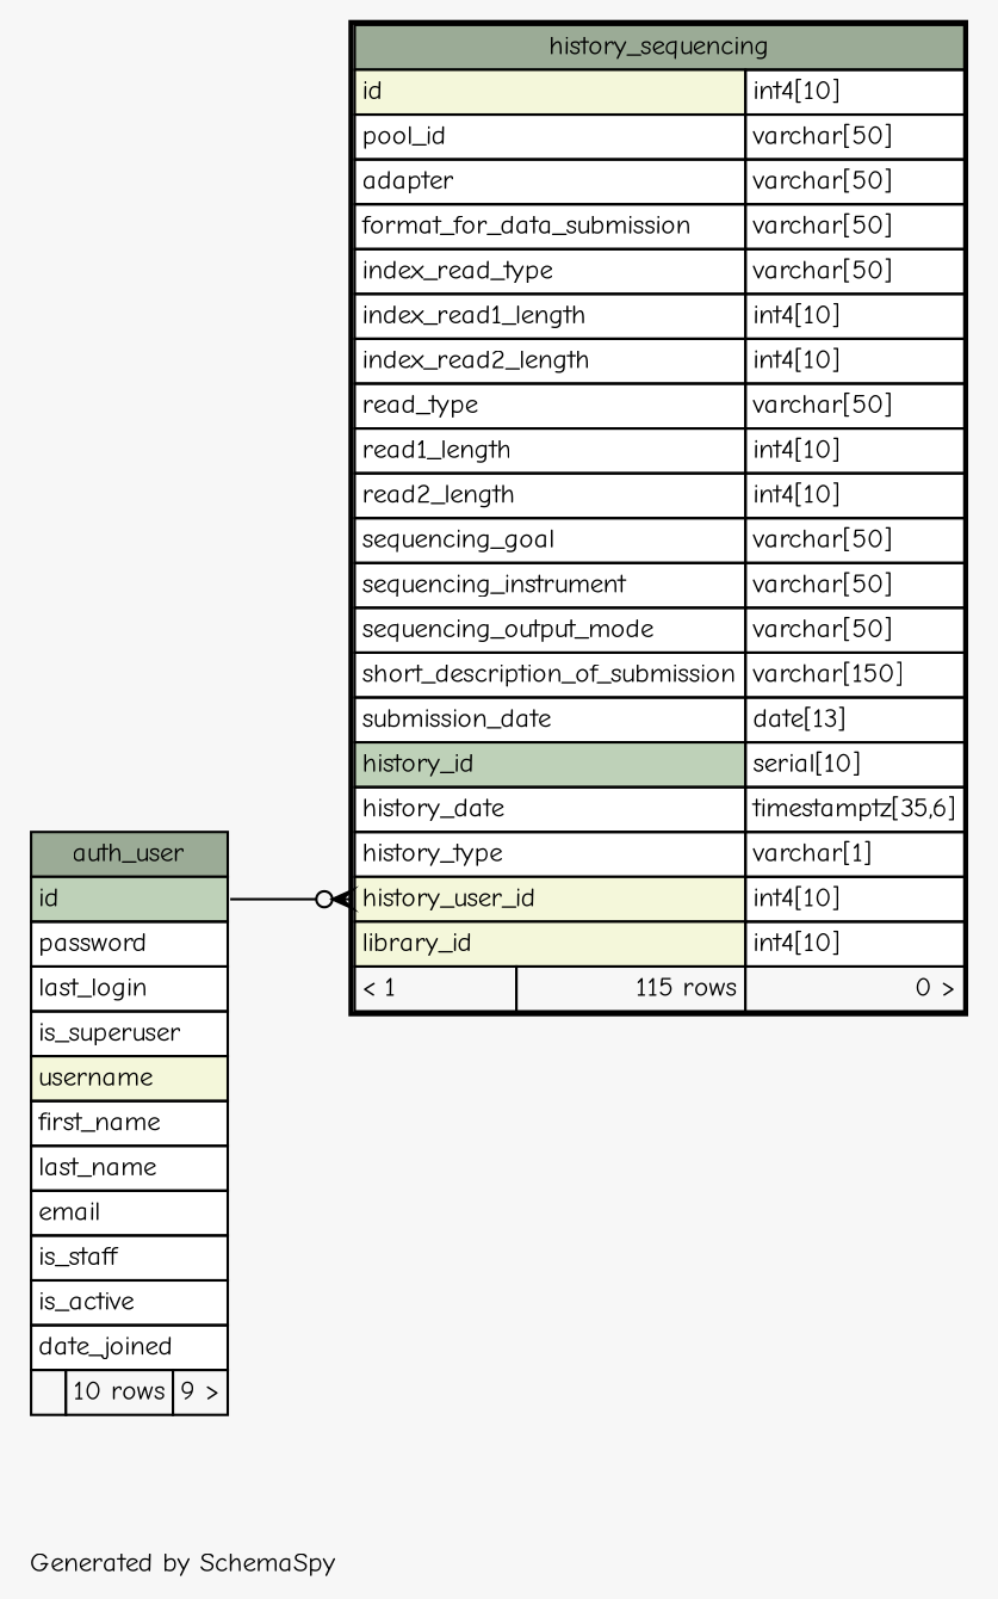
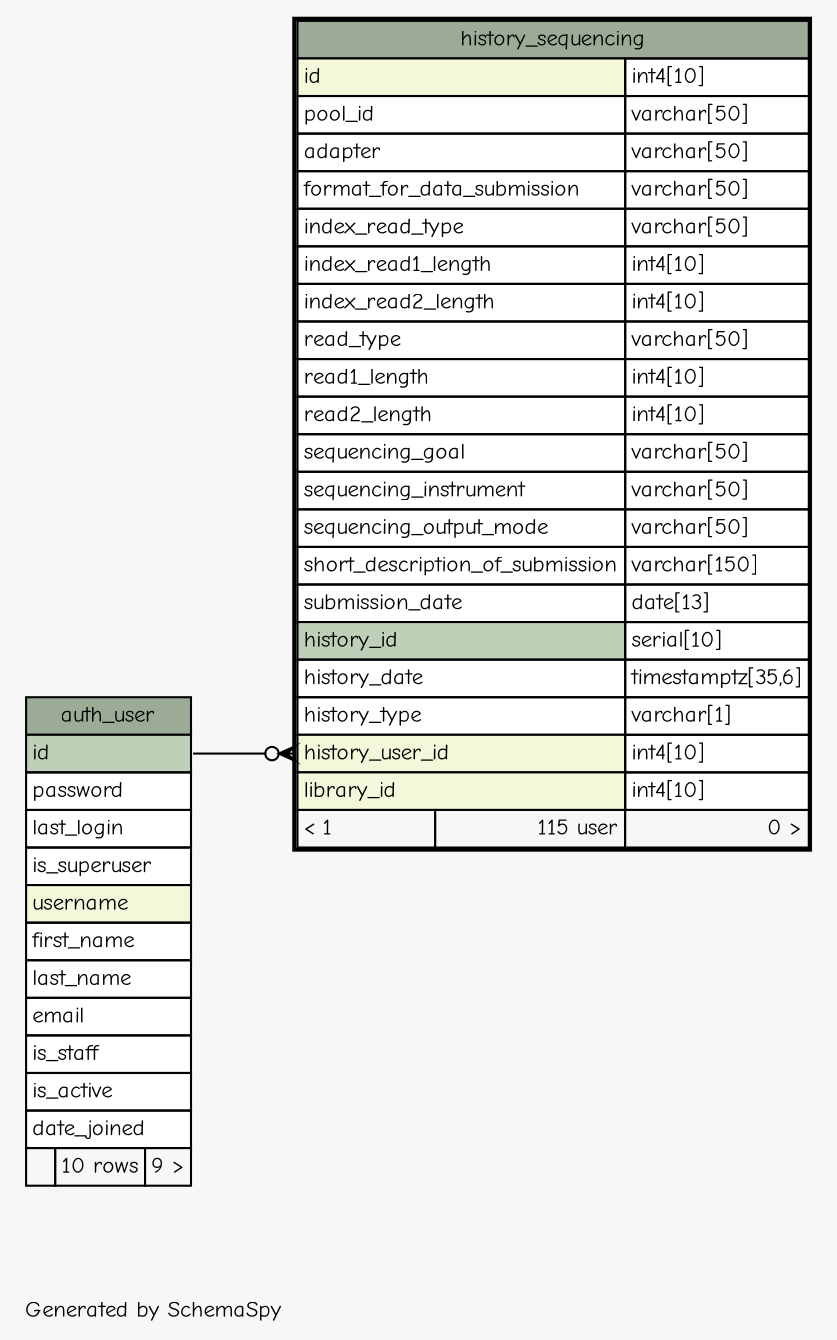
  digraph {
    bgcolor="#f7f7f7"
    fontname="Comic Neue"
    fontsize=11
    label="\nGenerated by SchemaSpy"
    labeljust=l
    nodesep=0.18
    rankdir=RL
    ranksep=0.46
    node [fontname="Comic Neue" fontsize=11 shape=plaintext]
-   n1 [label=<     <TABLE BORDER="2" CELLBORDER="1" CELLSPACING="0" BGCOLOR="#ffffff">       <TR><TD COLSPAN="3" BGCOLOR="#9bab96" ALIGN="CENTER">history_sequencing</TD></TR>       <TR><TD PORT="id" COLSPAN="2" BGCOLOR="#f4f7da" ALIGN="LEFT">id</TD><TD PORT="id.type" ALIGN="LEFT">int4[10]</TD></TR>       <TR><TD PORT="pool_id" COLSPAN="2" ALIGN="LEFT">pool_id</TD><TD PORT="pool_id.type" ALIGN="LEFT">varchar[50]</TD></TR>       <TR><TD PORT="adapter" COLSPAN="2" ALIGN="LEFT">adapter</TD><TD PORT="adapter.type" ALIGN="LEFT">varchar[50]</TD></TR>       <TR><TD PORT="format_for_data_submission" COLSPAN="2" ALIGN="LEFT">format_for_data_submission</TD><TD PORT="format_for_data_submission.type" ALIGN="LEFT">varchar[50]</TD></TR>       <TR><TD PORT="index_read_type" COLSPAN="2" ALIGN="LEFT">index_read_type</TD><TD PORT="index_read_type.type" ALIGN="LEFT">varchar[50]</TD></TR>       <TR><TD PORT="index_read1_length" COLSPAN="2" ALIGN="LEFT">index_read1_length</TD><TD PORT="index_read1_length.type" ALIGN="LEFT">int4[10]</TD></TR>       <TR><TD PORT="index_read2_length" COLSPAN="2" ALIGN="LEFT">index_read2_length</TD><TD PORT="index_read2_length.type" ALIGN="LEFT">int4[10]</TD></TR>       <TR><TD PORT="read_type" COLSPAN="2" ALIGN="LEFT">read_type</TD><TD PORT="read_type.type" ALIGN="LEFT">varchar[50]</TD></TR>       <TR><TD PORT="read1_length" COLSPAN="2" ALIGN="LEFT">read1_length</TD><TD PORT="read1_length.type" ALIGN="LEFT">int4[10]</TD></TR>       <TR><TD PORT="read2_length" COLSPAN="2" ALIGN="LEFT">read2_length</TD><TD PORT="read2_length.type" ALIGN="LEFT">int4[10]</TD></TR>       <TR><TD PORT="sequencing_goal" COLSPAN="2" ALIGN="LEFT">sequencing_goal</TD><TD PORT="sequencing_goal.type" ALIGN="LEFT">varchar[50]</TD></TR>       <TR><TD PORT="sequencing_instrument" COLSPAN="2" ALIGN="LEFT">sequencing_instrument</TD><TD PORT="sequencing_instrument.type" ALIGN="LEFT">varchar[50]</TD></TR>       <TR><TD PORT="sequencing_output_mode" COLSPAN="2" ALIGN="LEFT">sequencing_output_mode</TD><TD PORT="sequencing_output_mode.type" ALIGN="LEFT">varchar[50]</TD></TR>       <TR><TD PORT="short_description_of_submission" COLSPAN="2" ALIGN="LEFT">short_description_of_submission</TD><TD PORT="short_description_of_submission.type" ALIGN="LEFT">varchar[150]</TD></TR>       <TR><TD PORT="submission_date" COLSPAN="2" ALIGN="LEFT">submission_date</TD><TD PORT="submission_date.type" ALIGN="LEFT">date[13]</TD></TR>       <TR><TD PORT="history_id" COLSPAN="2" BGCOLOR="#bed1b8" ALIGN="LEFT">history_id</TD><TD PORT="history_id.type" ALIGN="LEFT">serial[10]</TD></TR>       <TR><TD PORT="history_date" COLSPAN="2" ALIGN="LEFT">history_date</TD><TD PORT="history_date.type" ALIGN="LEFT">timestamptz[35,6]</TD></TR>       <TR><TD PORT="history_type" COLSPAN="2" ALIGN="LEFT">history_type</TD><TD PORT="history_type.type" ALIGN="LEFT">varchar[1]</TD></TR>       <TR><TD PORT="history_user_id" COLSPAN="2" BGCOLOR="#f4f7da" ALIGN="LEFT">history_user_id</TD><TD PORT="history_user_id.type" ALIGN="LEFT">int4[10]</TD></TR>       <TR><TD PORT="library_id" COLSPAN="2" BGCOLOR="#f4f7da" ALIGN="LEFT">library_id</TD><TD PORT="library_id.type" ALIGN="LEFT">int4[10]</TD></TR>       <TR><TD ALIGN="LEFT" BGCOLOR="#f7f7f7">&lt; 1</TD><TD ALIGN="RIGHT" BGCOLOR="#f7f7f7">115 rows</TD><TD ALIGN="RIGHT" BGCOLOR="#f7f7f7">0 &gt;</TD></TR>     </TABLE>>]
+   n1 [label=<     <TABLE BORDER="2" CELLBORDER="1" CELLSPACING="0" BGCOLOR="#ffffff">       <TR><TD COLSPAN="3" BGCOLOR="#9bab96" ALIGN="CENTER">history_sequencing</TD></TR>       <TR><TD PORT="id" COLSPAN="2" BGCOLOR="#f4f7da" ALIGN="LEFT">id</TD><TD PORT="id.type" ALIGN="LEFT">int4[10]</TD></TR>       <TR><TD PORT="pool_id" COLSPAN="2" ALIGN="LEFT">pool_id</TD><TD PORT="pool_id.type" ALIGN="LEFT">varchar[50]</TD></TR>       <TR><TD PORT="adapter" COLSPAN="2" ALIGN="LEFT">adapter</TD><TD PORT="adapter.type" ALIGN="LEFT">varchar[50]</TD></TR>       <TR><TD PORT="format_for_data_submission" COLSPAN="2" ALIGN="LEFT">format_for_data_submission</TD><TD PORT="format_for_data_submission.type" ALIGN="LEFT">varchar[50]</TD></TR>       <TR><TD PORT="index_read_type" COLSPAN="2" ALIGN="LEFT">index_read_type</TD><TD PORT="index_read_type.type" ALIGN="LEFT">varchar[50]</TD></TR>       <TR><TD PORT="index_read1_length" COLSPAN="2" ALIGN="LEFT">index_read1_length</TD><TD PORT="index_read1_length.type" ALIGN="LEFT">int4[10]</TD></TR>       <TR><TD PORT="index_read2_length" COLSPAN="2" ALIGN="LEFT">index_read2_length</TD><TD PORT="index_read2_length.type" ALIGN="LEFT">int4[10]</TD></TR>       <TR><TD PORT="read_type" COLSPAN="2" ALIGN="LEFT">read_type</TD><TD PORT="read_type.type" ALIGN="LEFT">varchar[50]</TD></TR>       <TR><TD PORT="read1_length" COLSPAN="2" ALIGN="LEFT">read1_length</TD><TD PORT="read1_length.type" ALIGN="LEFT">int4[10]</TD></TR>       <TR><TD PORT="read2_length" COLSPAN="2" ALIGN="LEFT">read2_length</TD><TD PORT="read2_length.type" ALIGN="LEFT">int4[10]</TD></TR>       <TR><TD PORT="sequencing_goal" COLSPAN="2" ALIGN="LEFT">sequencing_goal</TD><TD PORT="sequencing_goal.type" ALIGN="LEFT">varchar[50]</TD></TR>       <TR><TD PORT="sequencing_instrument" COLSPAN="2" ALIGN="LEFT">sequencing_instrument</TD><TD PORT="sequencing_instrument.type" ALIGN="LEFT">varchar[50]</TD></TR>       <TR><TD PORT="sequencing_output_mode" COLSPAN="2" ALIGN="LEFT">sequencing_output_mode</TD><TD PORT="sequencing_output_mode.type" ALIGN="LEFT">varchar[50]</TD></TR>       <TR><TD PORT="short_description_of_submission" COLSPAN="2" ALIGN="LEFT">short_description_of_submission</TD><TD PORT="short_description_of_submission.type" ALIGN="LEFT">varchar[150]</TD></TR>       <TR><TD PORT="submission_date" COLSPAN="2" ALIGN="LEFT">submission_date</TD><TD PORT="submission_date.type" ALIGN="LEFT">date[13]</TD></TR>       <TR><TD PORT="history_id" COLSPAN="2" BGCOLOR="#bed1b8" ALIGN="LEFT">history_id</TD><TD PORT="history_id.type" ALIGN="LEFT">serial[10]</TD></TR>       <TR><TD PORT="history_date" COLSPAN="2" ALIGN="LEFT">history_date</TD><TD PORT="history_date.type" ALIGN="LEFT">timestamptz[35,6]</TD></TR>       <TR><TD PORT="history_type" COLSPAN="2" ALIGN="LEFT">history_type</TD><TD PORT="history_type.type" ALIGN="LEFT">varchar[1]</TD></TR>       <TR><TD PORT="history_user_id" COLSPAN="2" BGCOLOR="#f4f7da" ALIGN="LEFT">history_user_id</TD><TD PORT="history_user_id.type" ALIGN="LEFT">int4[10]</TD></TR>       <TR><TD PORT="library_id" COLSPAN="2" BGCOLOR="#f4f7da" ALIGN="LEFT">library_id</TD><TD PORT="library_id.type" ALIGN="LEFT">int4[10]</TD></TR>       <TR><TD ALIGN="LEFT" BGCOLOR="#f7f7f7">&lt; 1</TD><TD ALIGN="RIGHT" BGCOLOR="#f7f7f7">115 user</TD><TD ALIGN="RIGHT" BGCOLOR="#f7f7f7">0 &gt;</TD></TR>     </TABLE>>]
    n2 [label=<     <TABLE BORDER="0" CELLBORDER="1" CELLSPACING="0" BGCOLOR="#ffffff">       <TR><TD COLSPAN="3" BGCOLOR="#9bab96" ALIGN="CENTER">auth_user</TD></TR>       <TR><TD PORT="id" COLSPAN="3" BGCOLOR="#bed1b8" ALIGN="LEFT">id</TD></TR>       <TR><TD PORT="password" COLSPAN="3" ALIGN="LEFT">password</TD></TR>       <TR><TD PORT="last_login" COLSPAN="3" ALIGN="LEFT">last_login</TD></TR>       <TR><TD PORT="is_superuser" COLSPAN="3" ALIGN="LEFT">is_superuser</TD></TR>       <TR><TD PORT="username" COLSPAN="3" BGCOLOR="#f4f7da" ALIGN="LEFT">username</TD></TR>       <TR><TD PORT="first_name" COLSPAN="3" ALIGN="LEFT">first_name</TD></TR>       <TR><TD PORT="last_name" COLSPAN="3" ALIGN="LEFT">last_name</TD></TR>       <TR><TD PORT="email" COLSPAN="3" ALIGN="LEFT">email</TD></TR>       <TR><TD PORT="is_staff" COLSPAN="3" ALIGN="LEFT">is_staff</TD></TR>       <TR><TD PORT="is_active" COLSPAN="3" ALIGN="LEFT">is_active</TD></TR>       <TR><TD PORT="date_joined" COLSPAN="3" ALIGN="LEFT">date_joined</TD></TR>       <TR><TD ALIGN="LEFT" BGCOLOR="#f7f7f7">  </TD><TD ALIGN="RIGHT" BGCOLOR="#f7f7f7">10 rows</TD><TD ALIGN="RIGHT" BGCOLOR="#f7f7f7">9 &gt;</TD></TR>     </TABLE>>]
    n1 -> n2 [arrowhead=none arrowsize=0.8 arrowtail=crowodot dir=back headport="id:e" tailport="history_user_id:w" fontname="Comic Neue"]
  }
